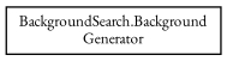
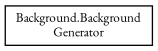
  digraph {
    rankdir=LR
    fontname="EB Garamond"
-   n1 [color=black fillcolor=white fontname="EB Garamond" fontsize=10 height=0.2 label="BackgroundSearch.Background\lGenerator" shape=record style=filled width=0.4]
+   n1 [color=black fillcolor=white fontname="EB Garamond" fontsize=10 height=0.2 label="Background.Background\lGenerator" shape=record style=filled width=0.4]
  }
